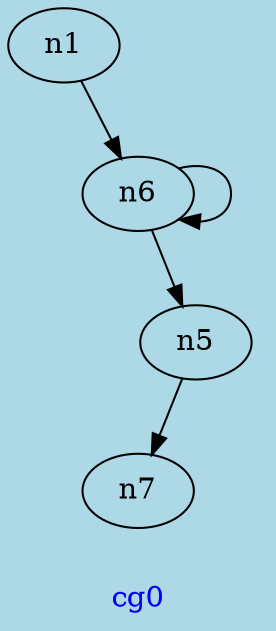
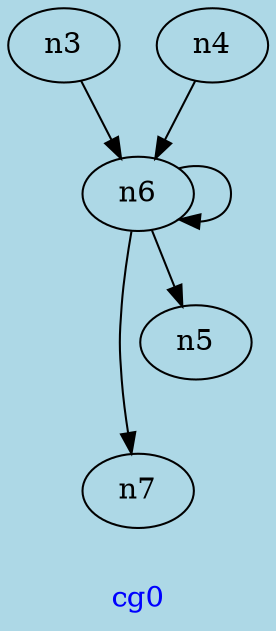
  digraph {
    bgcolor=lightblue
    fontcolor=blue
    label=cg0
-   n3 [label=n1]
+   n3
    n6
+   n4
    n2 [label=n7]
    n5
    n3 -> n6
    n6 -> n6
-   n5 -> n2
+   n6 -> n2
    n6 -> n5
+   n4 -> n6
  }
